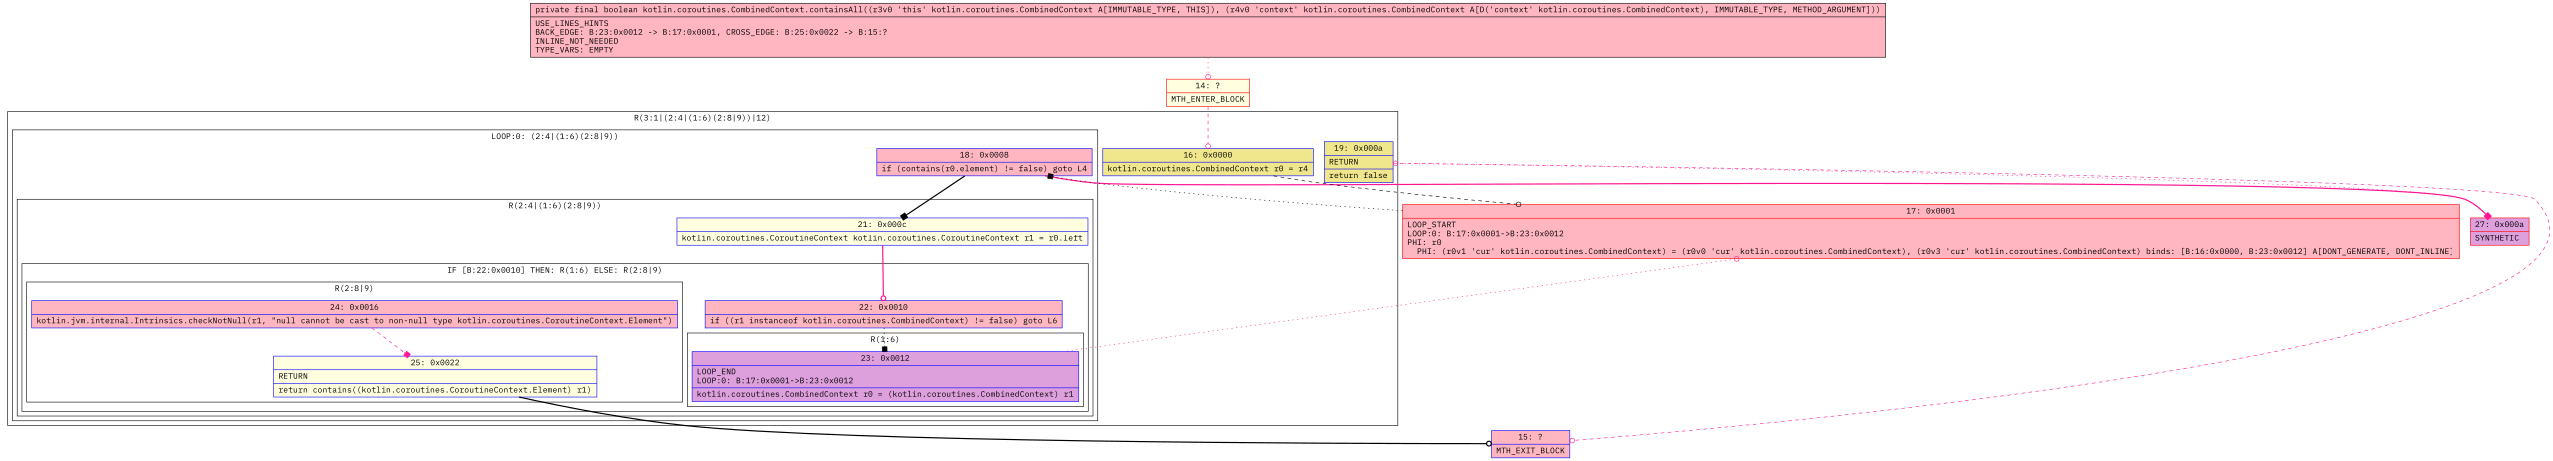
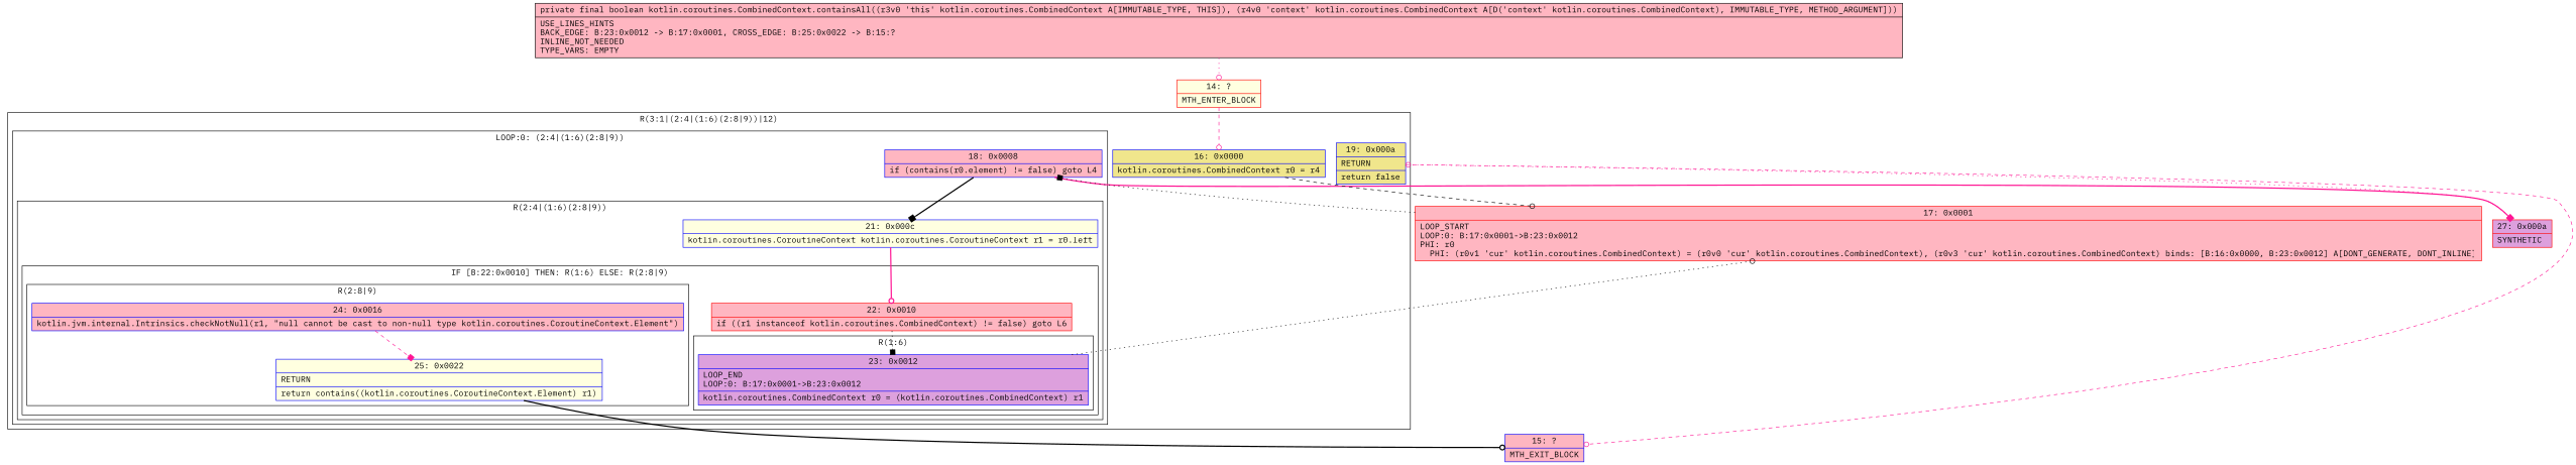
  digraph {
    fontname="IBM Plex Mono"
    node [color=blue fillcolor=lightpink fontname="IBM Plex Mono" shape=record style=filled]
    edge [arrowhead=odot color=deeppink fontname="IBM Plex Mono" style=dotted]
    n1 [fillcolor=plum label="{23\:\ 0x0012|LOOP_END\lLOOP:0: B:17:0x0001\-\>B:23:0x0012\l|kotlin.coroutines.CombinedContext r0 = (kotlin.coroutines.CombinedContext) r1\l}"]
    n2 [label="{24\:\ 0x0016|kotlin.jvm.internal.Intrinsics.checkNotNull(r1, \"null cannot be cast to non\-null type kotlin.coroutines.CoroutineContext.Element\")\l}"]
    n3 [fillcolor=lightyellow label="{25\:\ 0x0022|RETURN\l|return contains((kotlin.coroutines.CoroutineContext.Element) r1)\l}"]
-   n4 [label="{22\:\ 0x0010|if ((r1 instanceof kotlin.coroutines.CombinedContext) != false) goto L6\l}"]
+   n4 [color=red label="{22\:\ 0x0010|if ((r1 instanceof kotlin.coroutines.CombinedContext) != false) goto L6\l}"]
    n5 [fillcolor=lightyellow label="{21\:\ 0x000c|kotlin.coroutines.CoroutineContext kotlin.coroutines.CoroutineContext r1 = r0.left\l}"]
    n6 [label="{18\:\ 0x0008|if (contains(r0.element) != false) goto L4\l}"]
    n7 [fillcolor=khaki label="{16\:\ 0x0000|kotlin.coroutines.CombinedContext r0 = r4\l}"]
    n8 [fillcolor=khaki label="{19\:\ 0x000a|RETURN\l|return false\l}"]
    n9 [color=red label="{17\:\ 0x0001|LOOP_START\lLOOP:0: B:17:0x0001\-\>B:23:0x0012\lPHI: r0 \l  PHI: (r0v1 'cur' kotlin.coroutines.CombinedContext) = (r0v0 'cur' kotlin.coroutines.CombinedContext), (r0v3 'cur' kotlin.coroutines.CombinedContext) binds: [B:16:0x0000, B:23:0x0012] A[DONT_GENERATE, DONT_INLINE]\l}"]
    n10 [label="{15\:\ ?|MTH_EXIT_BLOCK\l}"]
    n11 [color=red fillcolor=plum label="{27\:\ 0x000a|SYNTHETIC\l}"]
    n12 [color=red fillcolor=lightyellow label="{14\:\ ?|MTH_ENTER_BLOCK\l}"]
    n13 [label="{private final boolean kotlin.coroutines.CombinedContext.containsAll((r3v0 'this' kotlin.coroutines.CombinedContext A[IMMUTABLE_TYPE, THIS]), (r4v0 'context' kotlin.coroutines.CombinedContext A[D('context' kotlin.coroutines.CombinedContext), IMMUTABLE_TYPE, METHOD_ARGUMENT]))  | USE_LINES_HINTS\lBACK_EDGE: B:23:0x0012 \-\> B:17:0x0001, CROSS_EDGE: B:25:0x0022 \-\> B:15:?\lINLINE_NOT_NEEDED\lTYPE_VARS: EMPTY\l}" color=""]
    subgraph cluster_1 {
      label="R(3:1|(2:4|(1:6)(2:8|9))|12)"
      n7
      n8
      subgraph cluster_2 {
        label="LOOP:0: (2:4|(1:6)(2:8|9))"
        n6
        subgraph cluster_3 {
          label="R(2:4|(1:6)(2:8|9))"
          n5
          subgraph cluster_4 {
            label="IF [B:22:0x0010] THEN: R(1:6) ELSE: R(2:8|9)"
            n4
            subgraph cluster_5 {
              label="R(1:6)"
              n1
            }
            subgraph cluster_6 {
              label="R(2:8|9)"
              n2
              n3
            }
          }
        }
      }
    }
-   n1 -> n9
+   n1 -> n9 [color=black]
    n2 -> n3 [arrowhead=box style=dashed]
    n3 -> n10 [color=black style=bold]
    n4 -> n1 [arrowhead=box color=black]
    n5 -> n4 [style=bold]
    n6 -> n5 [arrowhead=box color=black style=bold]
    n6 -> n11 [arrowhead=box style=bold]
    n7 -> n9 [color=black style=dashed]
    n8 -> n10 [style=dashed]
    n9 -> n6 [arrowhead=box color=black]
    n11 -> n8
    n12 -> n7 [style=dashed]
    n13 -> n12
  }
